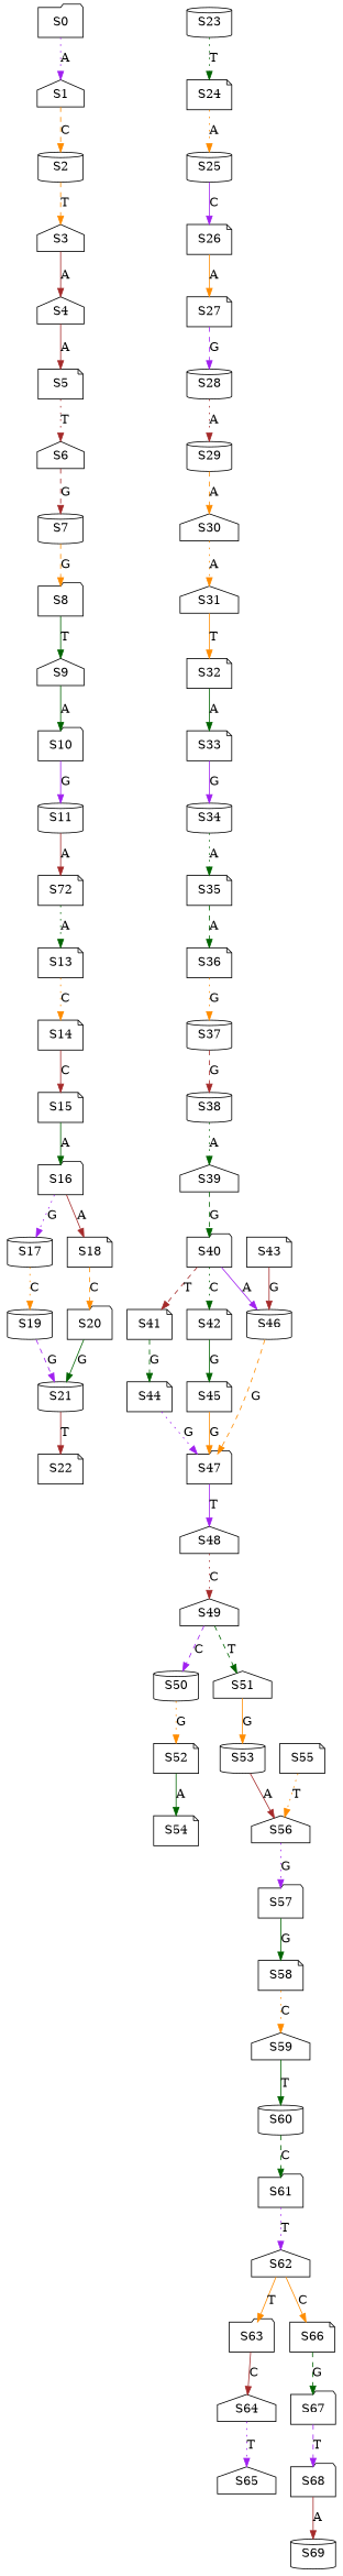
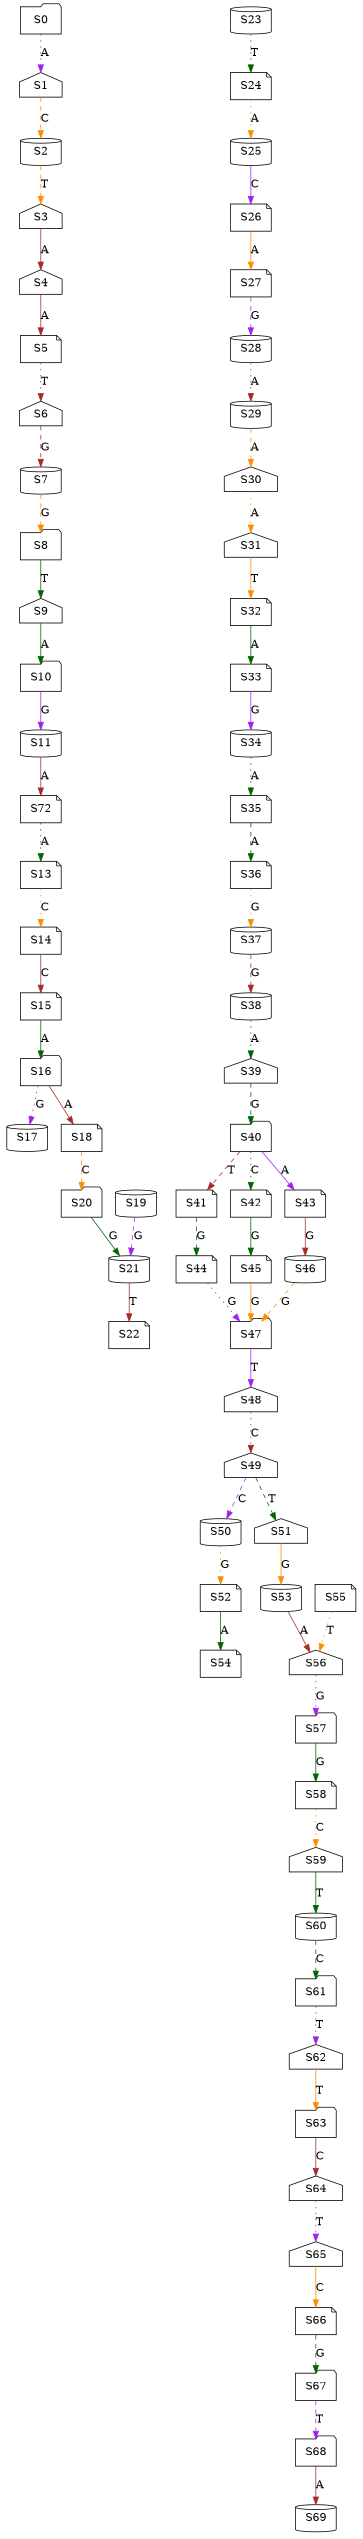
  strict digraph {
    node [shape=note]
    edge [color=darkorange style=solid]
    S0 [shape=folder]
    S1 [shape=house]
    S2 [shape=cylinder]
    S3 [shape=house]
    S4 [shape=house]
    S5
    S6 [shape=house]
    S7 [shape=cylinder]
    S8 [shape=folder]
    S9 [shape=house]
    S10 [shape=folder]
    S11 [shape=cylinder]
    n13 [label=S72]
    S13
    S14
    S15
    S16 [shape=folder]
    S17 [shape=cylinder]
    S18
    S19 [shape=cylinder]
    S20 [shape=folder]
    S21 [shape=cylinder]
    S22
    S23 [shape=cylinder]
    S24
    S25 [shape=cylinder]
    S26
    S27
    S28 [shape=cylinder]
    S29 [shape=cylinder]
    S30 [shape=house]
    S31 [shape=house]
    S32
    S33
    S34 [shape=cylinder]
    S35
    S36
    S37 [shape=cylinder]
    S38 [shape=cylinder]
    S39 [shape=house]
    S40 [shape=folder]
    S41
    S42
    S43
    S44
    S45
    S46 [shape=cylinder]
    S47 [shape=folder]
    S48 [shape=house]
    S49 [shape=house]
    S50 [shape=cylinder]
    S51 [shape=house]
    S52
    S53 [shape=cylinder]
    S54
    S56 [shape=house]
    S55
    S57 [shape=folder]
    S58
    S59 [shape=house]
    S60 [shape=cylinder]
    S61 [shape=folder]
    S62 [shape=house]
    S63 [shape=folder]
    S64 [shape=house]
    S65 [shape=house]
    S66
    S67 [shape=folder]
    S68 [shape=folder]
    S69 [shape=cylinder]
    S0 -> S1 [color=purple label=A style=dotted]
    S1 -> S2 [label=C style=dashed]
    S2 -> S3 [label=T style=dashed]
    S3 -> S4 [color=brown label=A]
    S4 -> S5 [color=brown label=A]
    S5 -> S6 [color=brown label=T style=dotted]
    S6 -> S7 [color=brown label=G style=dashed]
    S7 -> S8 [label=G style=dashed]
    S8 -> S9 [color=darkgreen label=T]
    S9 -> S10 [color=darkgreen label=A]
    S10 -> S11 [color=purple label=G]
    S11 -> n13 [color=brown label=A]
    n13 -> S13 [color=darkgreen label=A style=dotted]
    S13 -> S14 [label=C style=dotted]
    S14 -> S15 [color=brown label=C]
    S15 -> S16 [color=darkgreen label=A]
    S16 -> S17 [color=purple label=G style=dotted]
    S16 -> S18 [color=brown label=A]
-   S17 -> S19 [label=C style=dotted]
    S18 -> S20 [label=C style=dashed]
    S19 -> S21 [color=purple label=G style=dashed]
    S20 -> S21 [color=darkgreen label=G]
    S21 -> S22 [color=brown label=T]
    S23 -> S24 [color=darkgreen label=T style=dotted]
    S24 -> S25 [label=A style=dotted]
    S25 -> S26 [color=purple label=C]
    S26 -> S27 [label=A]
    S27 -> S28 [color=purple label=G style=dashed]
    S28 -> S29 [color=brown label=A style=dotted]
    S29 -> S30 [label=A style=dashed]
    S30 -> S31 [label=A style=dotted]
    S31 -> S32 [label=T]
    S32 -> S33 [color=darkgreen label=A]
    S33 -> S34 [color=purple label=G]
    S34 -> S35 [color=darkgreen label=A style=dotted]
    S35 -> S36 [color=darkgreen label=A style=dashed]
    S36 -> S37 [label=G style=dotted]
    S37 -> S38 [color=brown label=G style=dashed]
    S38 -> S39 [color=darkgreen label=A style=dotted]
    S39 -> S40 [color=darkgreen label=G style=dashed]
    S40 -> S41 [color=brown label=T style=dashed]
    S40 -> S42 [color=darkgreen label=C style=dotted]
-   S40 -> S46 [color=purple label=A]
+   S40 -> S43 [color=purple label=A]
    S41 -> S44 [color=darkgreen label=G style=dashed]
    S42 -> S45 [color=darkgreen label=G]
    S43 -> S46 [color=brown label=G]
    S44 -> S47 [color=purple label=G style=dotted]
    S45 -> S47 [label=G]
    S46 -> S47 [label=G style=dashed]
    S47 -> S48 [color=purple label=T]
    S48 -> S49 [color=brown label=C style=dotted]
    S49 -> S50 [color=purple label=C style=dashed]
    S49 -> S51 [color=darkgreen label=T style=dashed]
    S50 -> S52 [label=G style=dotted]
    S51 -> S53 [label=G]
    S52 -> S54 [color=darkgreen label=A]
    S53 -> S56 [color=brown label=A]
    S56 -> S57 [color=purple label=G style=dotted]
    S55 -> S56 [label=T style=dotted]
    S57 -> S58 [color=darkgreen label=G]
    S58 -> S59 [label=C style=dotted]
    S59 -> S60 [color=darkgreen label=T]
    S60 -> S61 [color=darkgreen label=C style=dashed]
    S61 -> S62 [color=purple label=T style=dotted]
    S62 -> S63 [label=T]
    S63 -> S64 [color=brown label=C]
    S64 -> S65 [color=purple label=T style=dotted]
-   S62 -> S66 [label=C]
+   S65 -> S66 [label=C]
    S66 -> S67 [color=darkgreen label=G style=dashed]
    S67 -> S68 [color=purple label=T style=dashed]
    S68 -> S69 [color=brown label=A]
  }
